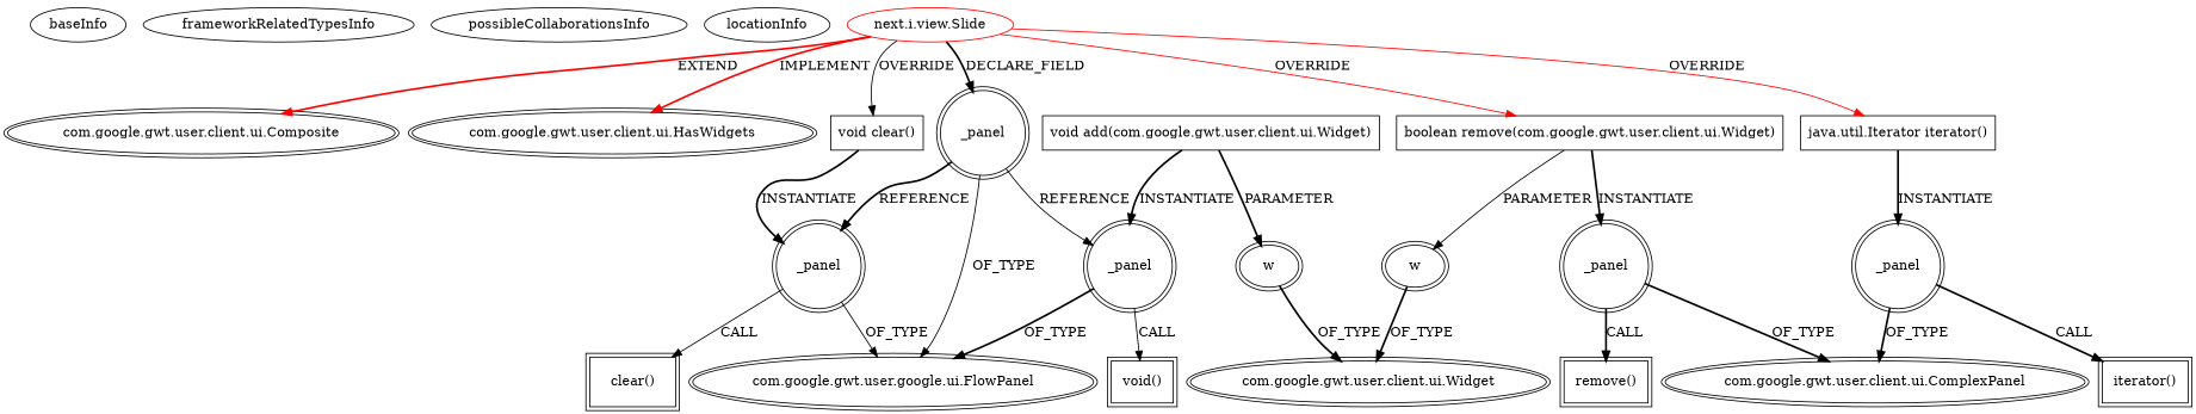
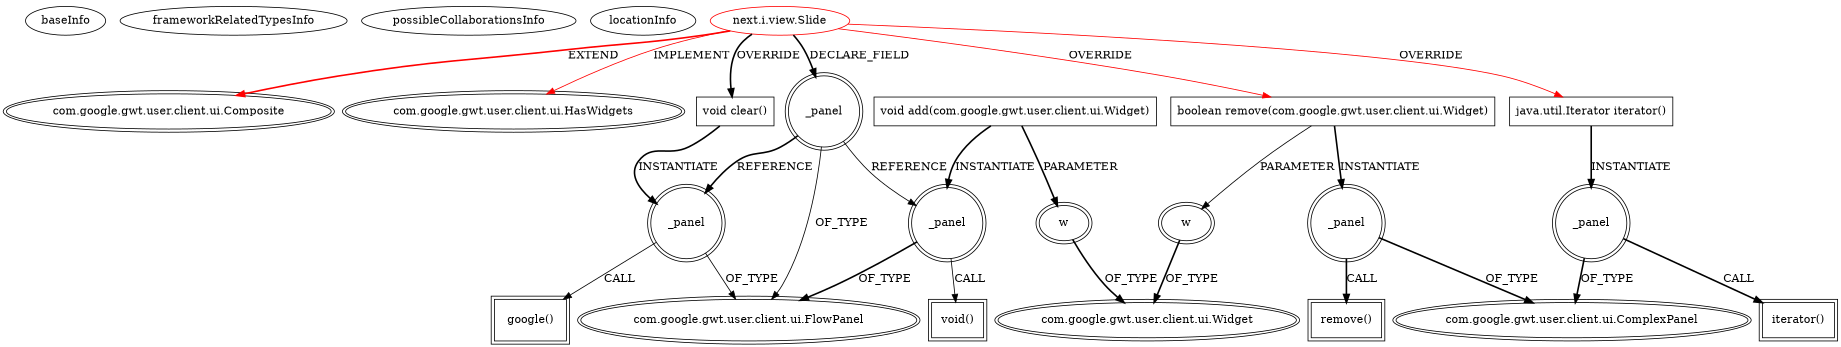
  digraph {
    node [isFrameworkType=true peripheries=2]
    edge [style=bold]
    baseInfo [category=extension_graph graphId=4194 isAnonymous=false possibleRelation=false isFrameworkType="" peripheries=""]
    frameworkRelatedTypesInfo [0="com.google.gwt.user.client.ui.Composite" 1="com.google.gwt.user.client.ui.HasWidgets" isFrameworkType="" peripheries=""]
    possibleCollaborationsInfo [isFrameworkType="" peripheries=""]
    locationInfo [contextSignature=Slide filePath="/nextinterfaces-next/next-master/src/next/i/view/Slide.java" graphId=4194 projectName="nextinterfaces-next" isFrameworkType="" peripheries=""]
    n5 [color=red isFrameworkType=false label="next.i.view.Slide" vertexType=ROOT_CLIENT_CLASS_DECLARATION peripheries=""]
    n6 [label="com.google.gwt.user.client.ui.Composite" vertexType=FRAMEWORK_CLASS_TYPE]
    n7 [label="com.google.gwt.user.client.ui.HasWidgets" vertexType=FRAMEWORK_INTERFACE_TYPE]
    n8 [label=_panel shape=circle vertexType=FIELD_DECLARATION]
    n9 [isFrameworkType=false label="void clear()" shape=box vertexType=OVERRIDING_METHOD_DECLARATION peripheries=""]
    n10 [isFrameworkType=false label="java.util.Iterator iterator()" shape=box vertexType=OVERRIDING_METHOD_DECLARATION peripheries=""]
    n11 [isFrameworkType=false label="boolean remove(com.google.gwt.user.client.ui.Widget)" shape=box vertexType=OVERRIDING_METHOD_DECLARATION peripheries=""]
-   n12 [label="com.google.gwt.user.google.ui.FlowPanel" vertexType=FRAMEWORK_CLASS_TYPE]
+   n12 [label="com.google.gwt.user.client.ui.FlowPanel" vertexType=FRAMEWORK_CLASS_TYPE]
    n13 [label=_panel shape=circle vertexType=VARIABLE_EXPRESION]
    n14 [label=_panel shape=circle vertexType=VARIABLE_EXPRESION]
    n15 [isFrameworkType=false label="void add(com.google.gwt.user.client.ui.Widget)" shape=box vertexType=OVERRIDING_METHOD_DECLARATION peripheries=""]
    n16 [label=w vertexType=PARAMETER_DECLARATION]
    n17 [label=_panel shape=circle vertexType=VARIABLE_EXPRESION]
    n18 [label=w vertexType=PARAMETER_DECLARATION]
    n19 [label=_panel shape=circle vertexType=VARIABLE_EXPRESION]
    n20 [label="void()" shape=box vertexType=INSIDE_CALL]
-   n21 [label="clear()" shape=box vertexType=INSIDE_CALL]
+   n21 [label="google()" shape=box vertexType=INSIDE_CALL]
    n22 [label="com.google.gwt.user.client.ui.Widget" vertexType=FRAMEWORK_CLASS_TYPE]
    n23 [label="com.google.gwt.user.client.ui.ComplexPanel" vertexType=FRAMEWORK_CLASS_TYPE]
    n24 [label="iterator()" shape=box vertexType=INSIDE_CALL]
    n25 [label="remove()" shape=box vertexType=INSIDE_CALL]
    n5 -> n6 [color=red label=EXTEND]
-   n5 -> n7 [color=red label=IMPLEMENT]
+   n5 -> n7 [color=red label=IMPLEMENT style=solid]
    n5 -> n8 [label=DECLARE_FIELD]
-   n5 -> n9 [label=OVERRIDE style=solid]
+   n5 -> n9 [label=OVERRIDE]
    n5 -> n10 [color=red label=OVERRIDE style=solid]
    n5 -> n11 [color=red label=OVERRIDE style=solid]
    n8 -> n12 [label=OF_TYPE style=solid]
    n8 -> n13 [label=REFERENCE style=solid]
    n8 -> n14 [label=REFERENCE]
    n9 -> n14 [label=INSTANTIATE]
    n10 -> n17 [label=INSTANTIATE]
    n11 -> n18 [label=PARAMETER style=solid]
    n11 -> n19 [label=INSTANTIATE]
    n13 -> n12 [label=OF_TYPE]
    n13 -> n20 [label=CALL style=solid]
    n14 -> n12 [label=OF_TYPE style=solid]
    n14 -> n21 [label=CALL style=solid]
    n15 -> n13 [label=INSTANTIATE]
    n15 -> n16 [label=PARAMETER]
    n16 -> n22 [label=OF_TYPE]
    n17 -> n23 [label=OF_TYPE]
    n17 -> n24 [label=CALL]
    n18 -> n22 [label=OF_TYPE]
    n19 -> n23 [label=OF_TYPE]
    n19 -> n25 [label=CALL]
  }
